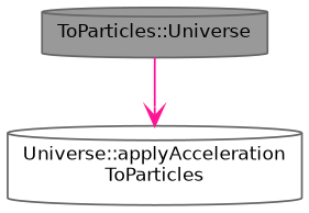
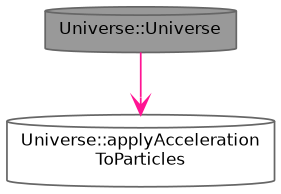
  digraph {
    rankdir=TB
    node [fontname=Helvetica fontsize=10 shape=cylinder style=filled]
-   n1 [color=gray40 fillcolor=grey60 fontcolor=black height=0.2 label="ToParticles::Universe" width=0.4]
+   n1 [color=gray40 fillcolor=grey60 fontcolor=black height=0.2 label="Universe::Universe" width=0.4]
    n2 [color=grey40 fillcolor=white height=0.2 label="Universe::applyAcceleration\lToParticles" width=0.4]
    n1 -> n2 [color=deeppink fontname=Helvetica fontsize=10 labelfontname=Helvetica labelfontsize=10 style=solid arrowhead=vee]
  }
